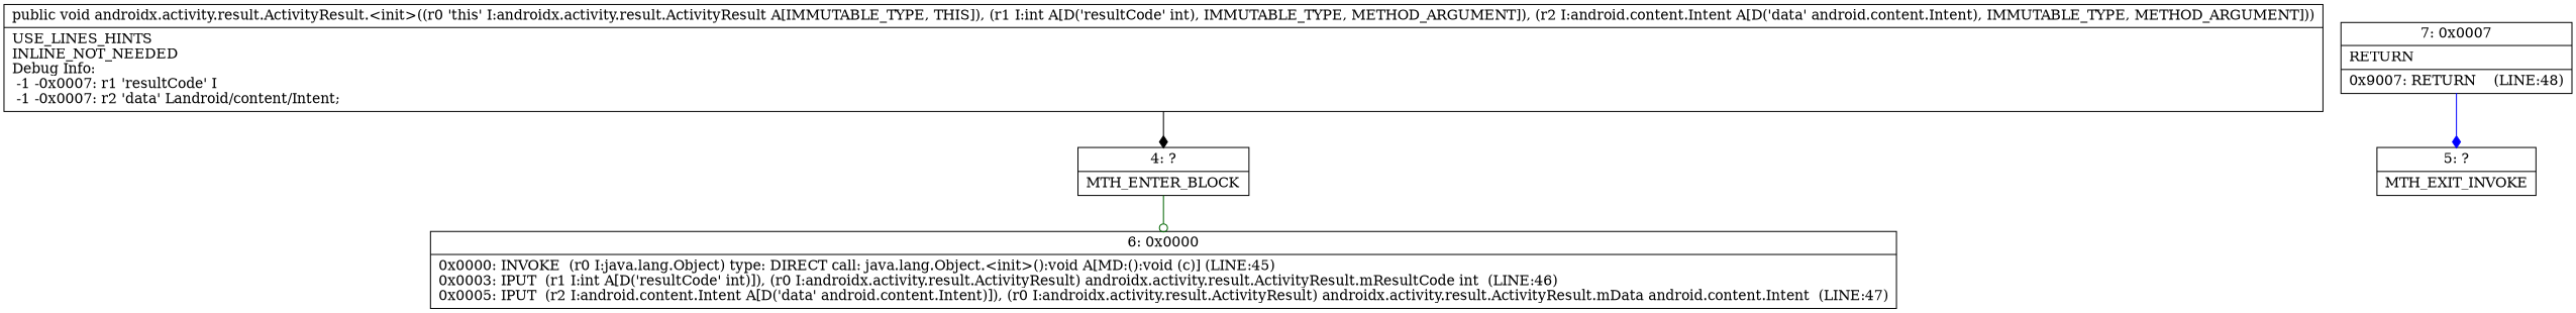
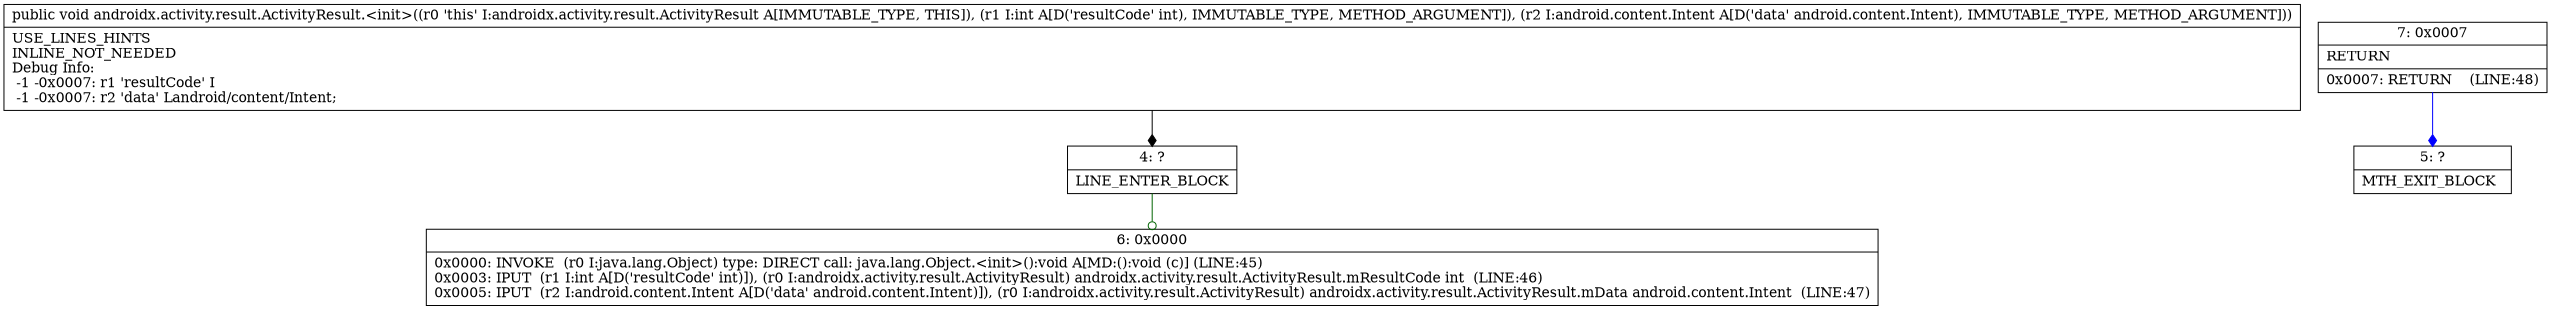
  digraph {
    node [shape=record]
    edge [arrowhead=diamond]
-   n1 [label="{4\:\ ?|MTH_ENTER_BLOCK\l}"]
+   n1 [label="{4\:\ ?|LINE_ENTER_BLOCK\l}"]
    n2 [label="{6\:\ 0x0000|0x0000: INVOKE  (r0 I:java.lang.Object) type: DIRECT call: java.lang.Object.\<init\>():void A[MD:():void (c)] (LINE:45)\l0x0003: IPUT  (r1 I:int A[D('resultCode' int)]), (r0 I:androidx.activity.result.ActivityResult) androidx.activity.result.ActivityResult.mResultCode int  (LINE:46)\l0x0005: IPUT  (r2 I:android.content.Intent A[D('data' android.content.Intent)]), (r0 I:androidx.activity.result.ActivityResult) androidx.activity.result.ActivityResult.mData android.content.Intent  (LINE:47)\l}"]
-   n3 [label="{7\:\ 0x0007|RETURN\l|0x9007: RETURN    (LINE:48)\l}"]
-   n4 [label="{5\:\ ?|MTH_EXIT_INVOKE\l}"]
+   n3 [label="{7\:\ 0x0007|RETURN\l|0x0007: RETURN    (LINE:48)\l}"]
+   n4 [label="{5\:\ ?|MTH_EXIT_BLOCK\l}"]
    n5 [label="{public void androidx.activity.result.ActivityResult.\<init\>((r0 'this' I:androidx.activity.result.ActivityResult A[IMMUTABLE_TYPE, THIS]), (r1 I:int A[D('resultCode' int), IMMUTABLE_TYPE, METHOD_ARGUMENT]), (r2 I:android.content.Intent A[D('data' android.content.Intent), IMMUTABLE_TYPE, METHOD_ARGUMENT]))  | USE_LINES_HINTS\lINLINE_NOT_NEEDED\lDebug Info:\l  \-1 \-0x0007: r1 'resultCode' I\l  \-1 \-0x0007: r2 'data' Landroid\/content\/Intent;\l}"]
    n1 -> n2 [arrowhead=odot color=darkgreen]
    n3 -> n4 [color=blue]
    n5 -> n1 [color=black]
  }
